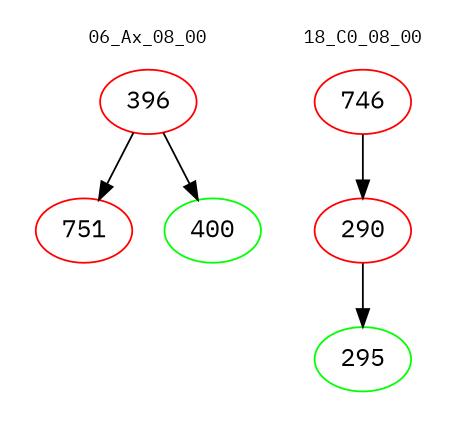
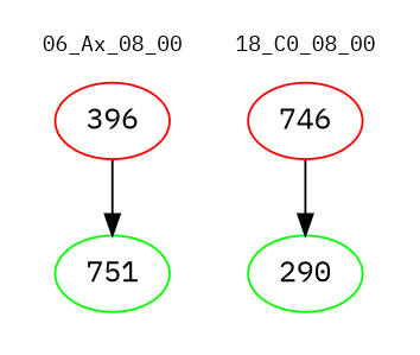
  digraph {
    fontname="IBM Plex Mono"
    node [color=red fontname="IBM Plex Mono"]
    edge [color=black fontname="IBM Plex Mono"]
    n1 [label=396]
-   n2 [label=751]
-   n3 [color=green label=400]
-   n4 [label=290]
-   n5 [color=green label=295]
+   n2 [color=green label=751]
+   n4 [color=green label=290]
    n6 [label=746]
    subgraph cluster_1 {
      color=white
      fontsize=10
      label="06_Ax_08_00"
      n1
      n2
-     n3
    }
    subgraph cluster_2 {
      color=white
      fontsize=10
      label="18_C0_08_00"
      n4
-     n5
      n6
    }
    n1 -> n2
-   n1 -> n3
-   n4 -> n5
    n6 -> n4
  }
